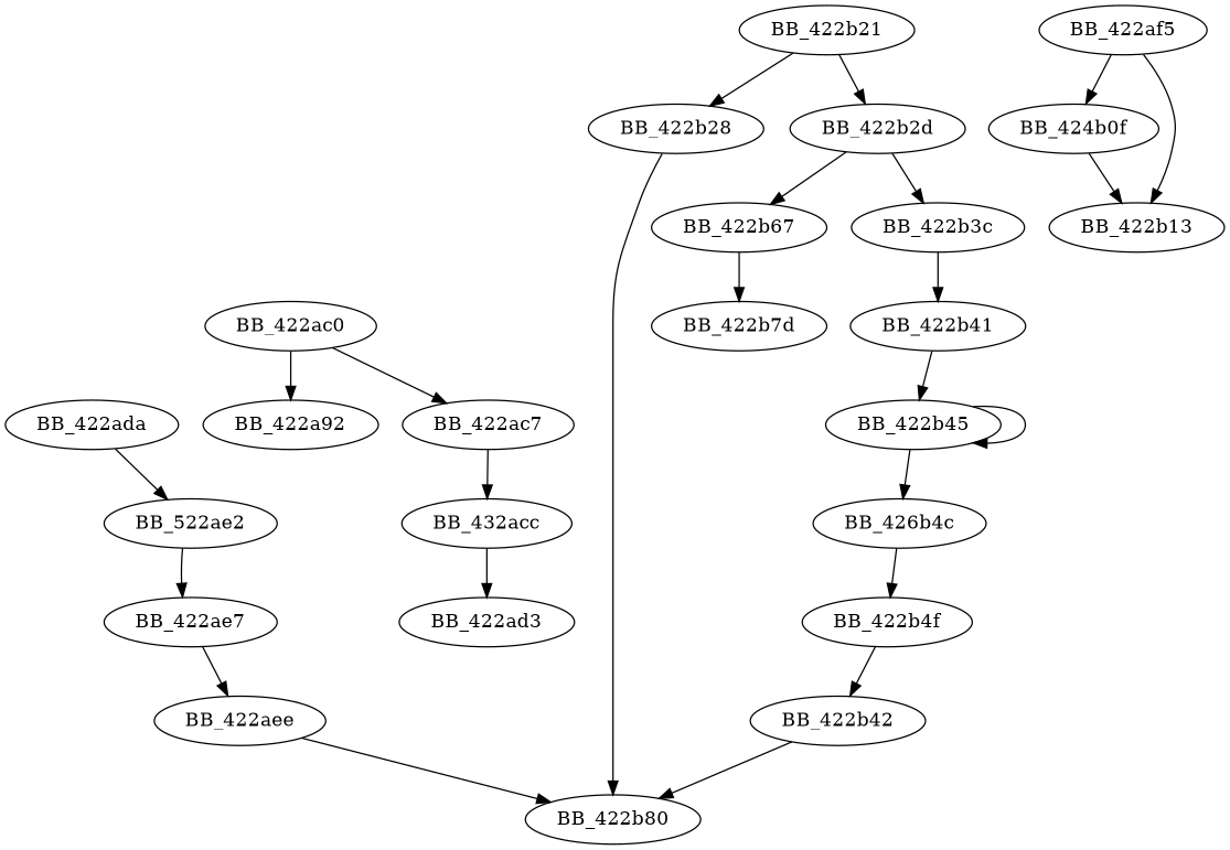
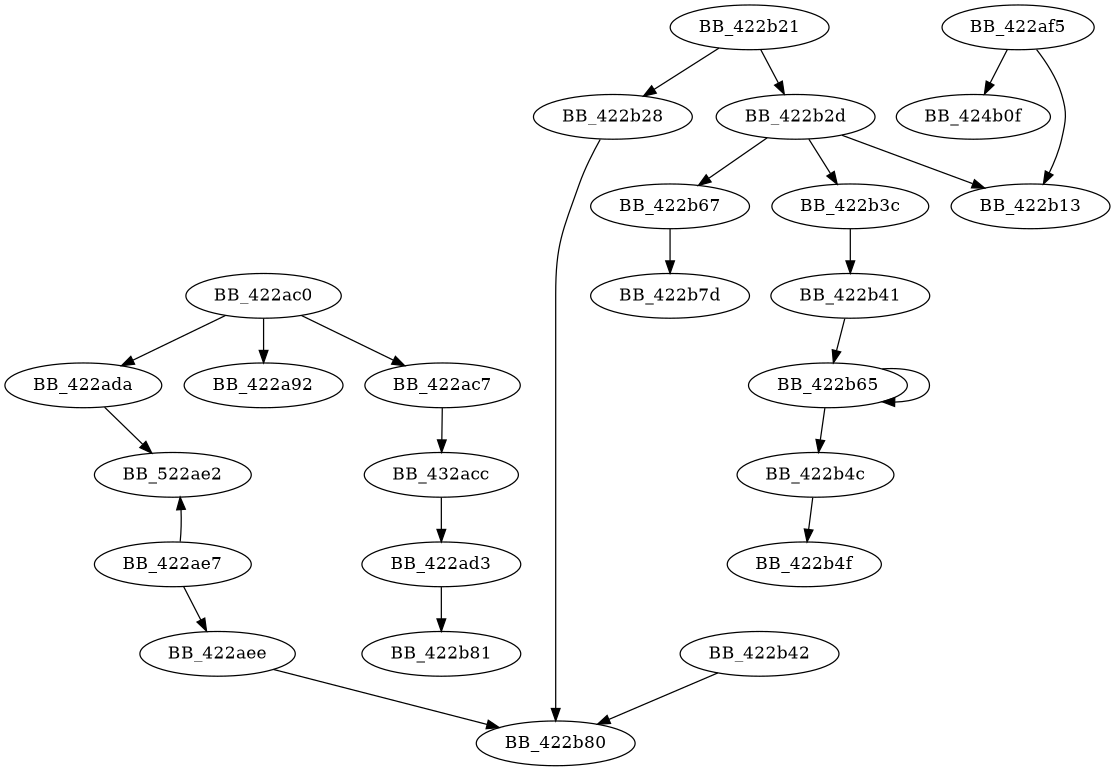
  digraph {
    BB_422ac0
    BB_422a92
    BB_422ac7
    BB_422ada
    n5 [label=BB_432acc]
    n6 [label=BB_522ae2]
    BB_422ad3
    BB_422ae7
    n9 [label=BB_424b0f]
    BB_422af5
    BB_422b13
+   BB_422b81
    BB_422aee
    BB_422b80
    BB_422b21
    BB_422b28
    BB_422b2d
    BB_422b3c
    BB_422b67
    BB_422b41
    BB_422b7d
-   BB_422b45
-   BB_422b4c [label=BB_426b4c]
+   BB_422b45 [label=BB_422b65]
+   BB_422b4c
    n24 [label=BB_422b42]
    BB_422b4f
    BB_422ac0 -> BB_422a92
    BB_422ac0 -> BB_422ac7
+   BB_422ac0 -> BB_422ada
    BB_422ac7 -> n5
    BB_422ada -> n6
    n5 -> BB_422ad3
-   n6 -> BB_422ae7
+   BB_422ae7 -> n6
+   BB_422ad3 -> BB_422b81
    BB_422ae7 -> BB_422aee
-   n9 -> BB_422b13
+   BB_422b2d -> BB_422b13
    BB_422af5 -> n9
    BB_422af5 -> BB_422b13
    BB_422aee -> BB_422b80
    BB_422b21 -> BB_422b28
    BB_422b21 -> BB_422b2d
    BB_422b28 -> BB_422b80
    BB_422b2d -> BB_422b3c
    BB_422b2d -> BB_422b67
    BB_422b3c -> BB_422b41
    BB_422b67 -> BB_422b7d
    BB_422b41 -> BB_422b45
    BB_422b45 -> BB_422b45
    BB_422b45 -> BB_422b4c
    BB_422b4c -> BB_422b4f
    n24 -> BB_422b80
-   BB_422b4f -> n24
  }
